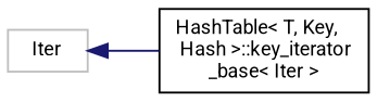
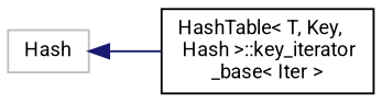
  digraph {
    rankdir=LR
    fontname=Roboto
    node [fontname=Roboto fontsize=10 shape=record]
-   n1 [color=grey75 height=0.2 label=Iter width=0.4]
+   n1 [color=grey75 height=0.2 label=Hash width=0.4]
    n2 [color=black height=0.2 label="HashTable\< T, Key,\l Hash \>::key_iterator\l_base\< Iter \>" width=0.4]
    n1 -> n2 [color=midnightblue dir=back fontname=Roboto fontsize=10 labelfontname=Helvetica labelfontsize=10 style=solid]
  }
